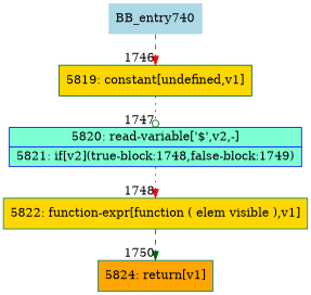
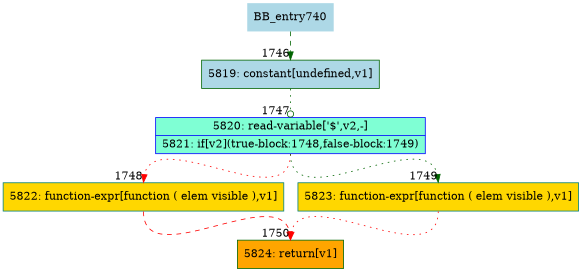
  digraph {
    rankdir=TD
    node [color=teal fillcolor=lightblue shape=record style=filled]
    edge [arrowhead=normal color=darkgreen headport=n style=dotted tailport=s]
    n1 [label=BB_entry740 shape=none]
-   n2 [color=darkgreen fillcolor=gold label="{5819: constant[undefined,v1]}"]
+   n2 [color=darkgreen label="{5819: constant[undefined,v1]}"]
    n3 [color=blue fillcolor=aquamarine label="{5820: read-variable['$',v2,-]|5821: if[v2](true-block:1748,false-block:1749)}"]
    n4 [fillcolor=gold label="{5822: function-expr[function ( elem visible ),v1]}"]
-   n6 [fillcolor=orange label="{5824: return[v1]}"]
-   n1 -> n2 [color=red headlabel="    1746" style=dashed]
+   n5 [fillcolor=gold label="{5823: function-expr[function ( elem visible ),v1]}"]
+   n6 [color=darkgreen fillcolor=orange label="{5824: return[v1]}"]
+   n1 -> n2 [headlabel="    1746" style=dashed]
    n2 -> n3 [arrowhead=odot headlabel="      1747"]
    n3 -> n4 [color=red headlabel="      1748"]
-   n4 -> n6 [headlabel="      1750" style=dashed]
+   n3 -> n5 [headlabel="      1749"]
+   n4 -> n6 [color=red headlabel="      1750" style=dashed]
+   n5 -> n6 [color=red]
  }
